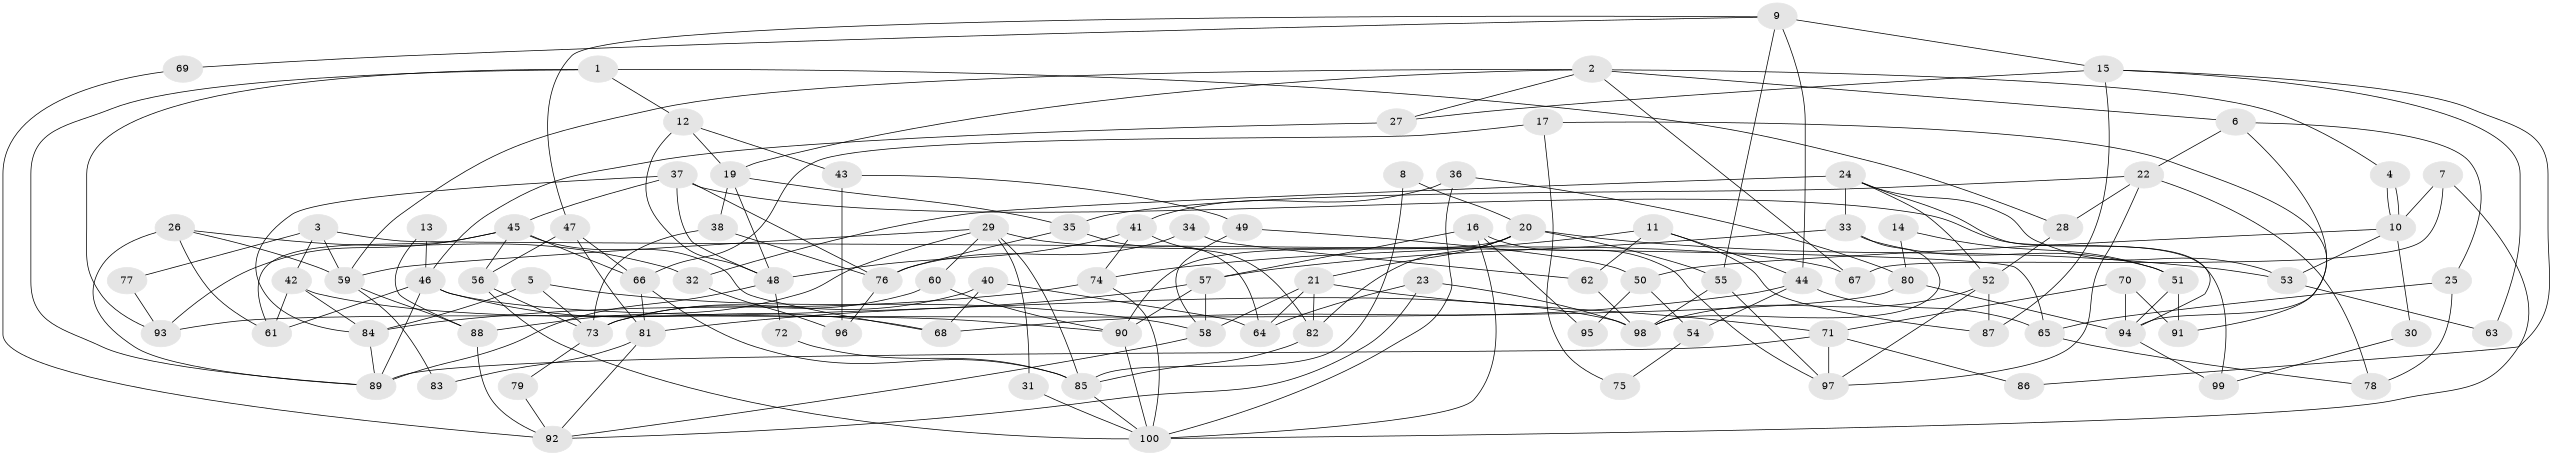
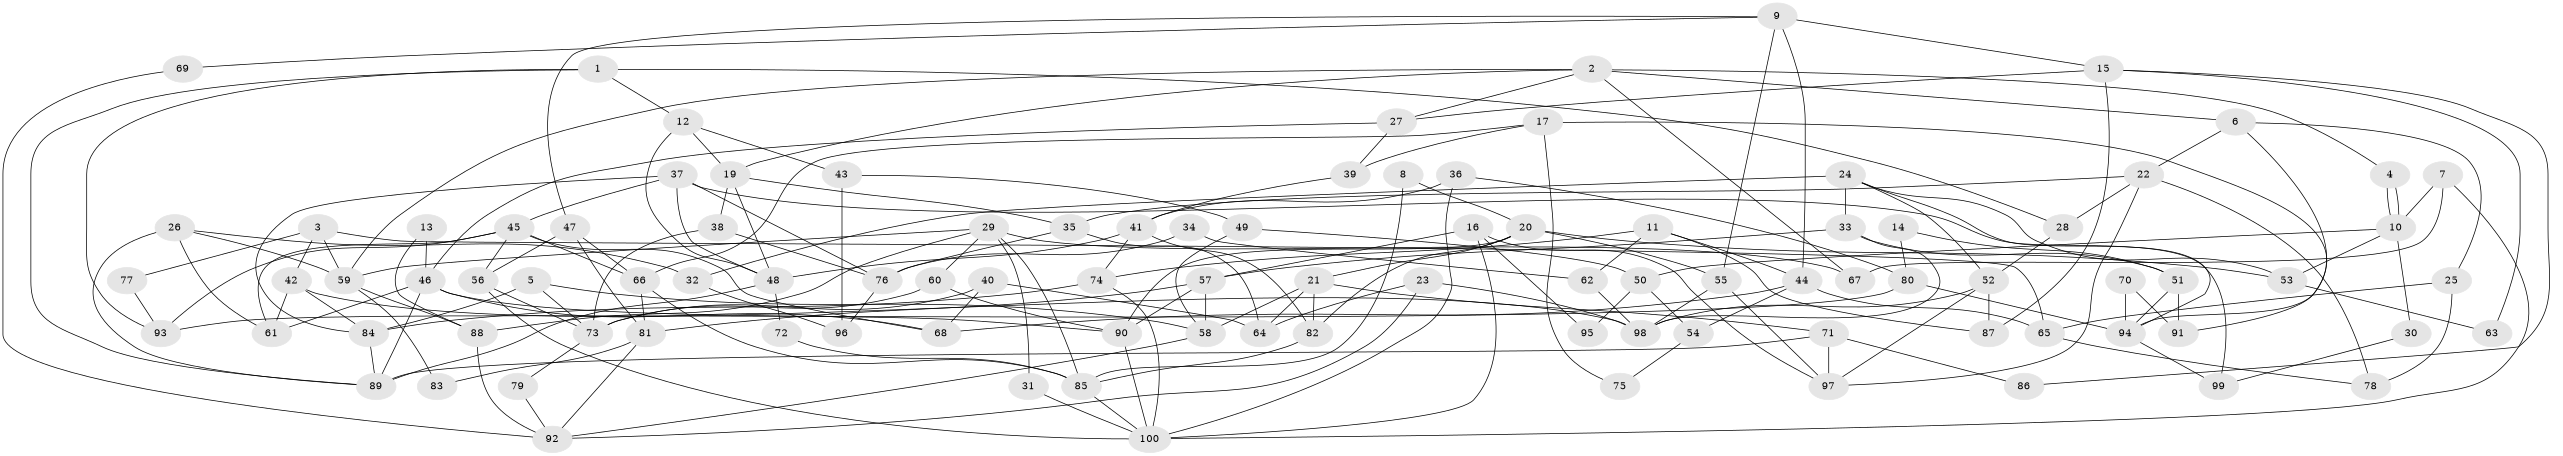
  graph {
    node [color=gray90 style=filled]
    1
    12
    28
    89
    93
    19
    43
    48
    52
    2
    4
    6
    27
    59
    67
    10
    22
    25
    94
    35
    38
    46
+   39
    88
    83
    3
    42
    65
    77
    84
    98
    61
    78
    30
    50
    53
    5
    58
    73
    92
    79
    97
    99
    7
    100
    8
    20
    85
    55
    21
    82
    90
    9
    15
    44
    47
    69
    87
    63
    86
    54
    68
    66
    56
    81
    95
    11
    62
    74
    96
    49
    72
    13
    14
    80
    51
    64
    71
    16
    57
    17
    75
    91
    41
    76
    23
    24
    32
    33
    26
    29
    31
    60
    34
    36
    37
    45
    40
    70
    1 -- 12
    1 -- 28
    1 -- 89
    1 -- 93
    12 -- 19
    12 -- 43
    12 -- 48
    28 -- 52
    19 -- 48
    19 -- 35
    19 -- 38
    43 -- 96
    43 -- 49
    48 -- 89
    48 -- 72
    52 -- 98
    52 -- 97
    52 -- 87
    2 -- 19
    2 -- 4
    2 -- 6
    2 -- 27
    2 -- 59
    2 -- 67
    4 -- 10
    4 -- 10
    6 -- 22
    6 -- 25
    6 -- 94
    27 -- 46
+   27 -- 39
    59 -- 88
    59 -- 83
    10 -- 30
    10 -- 50
    10 -- 53
    22 -- 28
    22 -- 35
    22 -- 78
    22 -- 97
    25 -- 65
    25 -- 78
    94 -- 99
    35 -- 64
    35 -- 76
    38 -- 73
    38 -- 76
    46 -- 89
    46 -- 61
    46 -- 90
    46 -- 68
+   39 -- 41
    88 -- 92
    3 -- 59
    3 -- 42
    3 -- 65
    3 -- 77
    42 -- 84
    42 -- 98
    42 -- 61
    65 -- 78
    77 -- 93
    84 -- 89
    30 -- 99
    50 -- 54
    50 -- 95
    53 -- 63
    5 -- 84
    5 -- 58
    5 -- 73
    58 -- 92
    73 -- 79
    79 -- 92
    7 -- 67
    7 -- 10
    7 -- 100
    8 -- 20
    8 -- 85
    20 -- 53
    20 -- 55
    20 -- 21
    20 -- 82
    20 -- 90
    85 -- 100
    55 -- 98
    55 -- 97
    21 -- 58
    21 -- 82
    21 -- 64
    21 -- 71
    82 -- 85
    90 -- 100
    9 -- 55
    9 -- 15
    9 -- 44
    9 -- 47
    9 -- 69
    15 -- 27
    15 -- 87
    15 -- 63
    15 -- 86
    44 -- 65
    44 -- 54
    44 -- 68
    47 -- 66
    47 -- 56
    47 -- 81
    69 -- 92
    54 -- 75
    66 -- 85
    66 -- 81
    56 -- 73
    56 -- 100
    81 -- 83
    81 -- 92
    11 -- 44
    11 -- 87
    11 -- 62
    11 -- 74
    62 -- 98
    74 -- 84
    74 -- 100
    49 -- 50
    49 -- 58
    72 -- 85
    13 -- 46
    13 -- 88
    14 -- 80
    14 -- 51
    80 -- 93
    80 -- 94
    51 -- 94
    51 -- 91
    71 -- 89
    71 -- 97
    71 -- 86
    16 -- 97
    16 -- 100
    16 -- 95
    16 -- 57
    57 -- 58
    57 -- 90
    57 -- 81
+   17 -- 39
    17 -- 66
    17 -- 75
    17 -- 91
    41 -- 48
    41 -- 82
    41 -- 74
    76 -- 96
    23 -- 98
    23 -- 92
    23 -- 64
    24 -- 52
    24 -- 94
    24 -- 53
    24 -- 32
    24 -- 33
    32 -- 96
    33 -- 98
    33 -- 51
    33 -- 57
    26 -- 89
    26 -- 59
    26 -- 61
    26 -- 32
    29 -- 59
    29 -- 67
    29 -- 88
    29 -- 85
    29 -- 31
    29 -- 60
    31 -- 100
    60 -- 73
    60 -- 90
    34 -- 62
    34 -- 76
    36 -- 100
    36 -- 80
    36 -- 41
    37 -- 48
    37 -- 84
    37 -- 99
    37 -- 76
    37 -- 45
    45 -- 93
    45 -- 61
    45 -- 68
    45 -- 66
    45 -- 56
    40 -- 73
    40 -- 68
    40 -- 64
    70 -- 94
-   70 -- 71
    70 -- 91
  }
